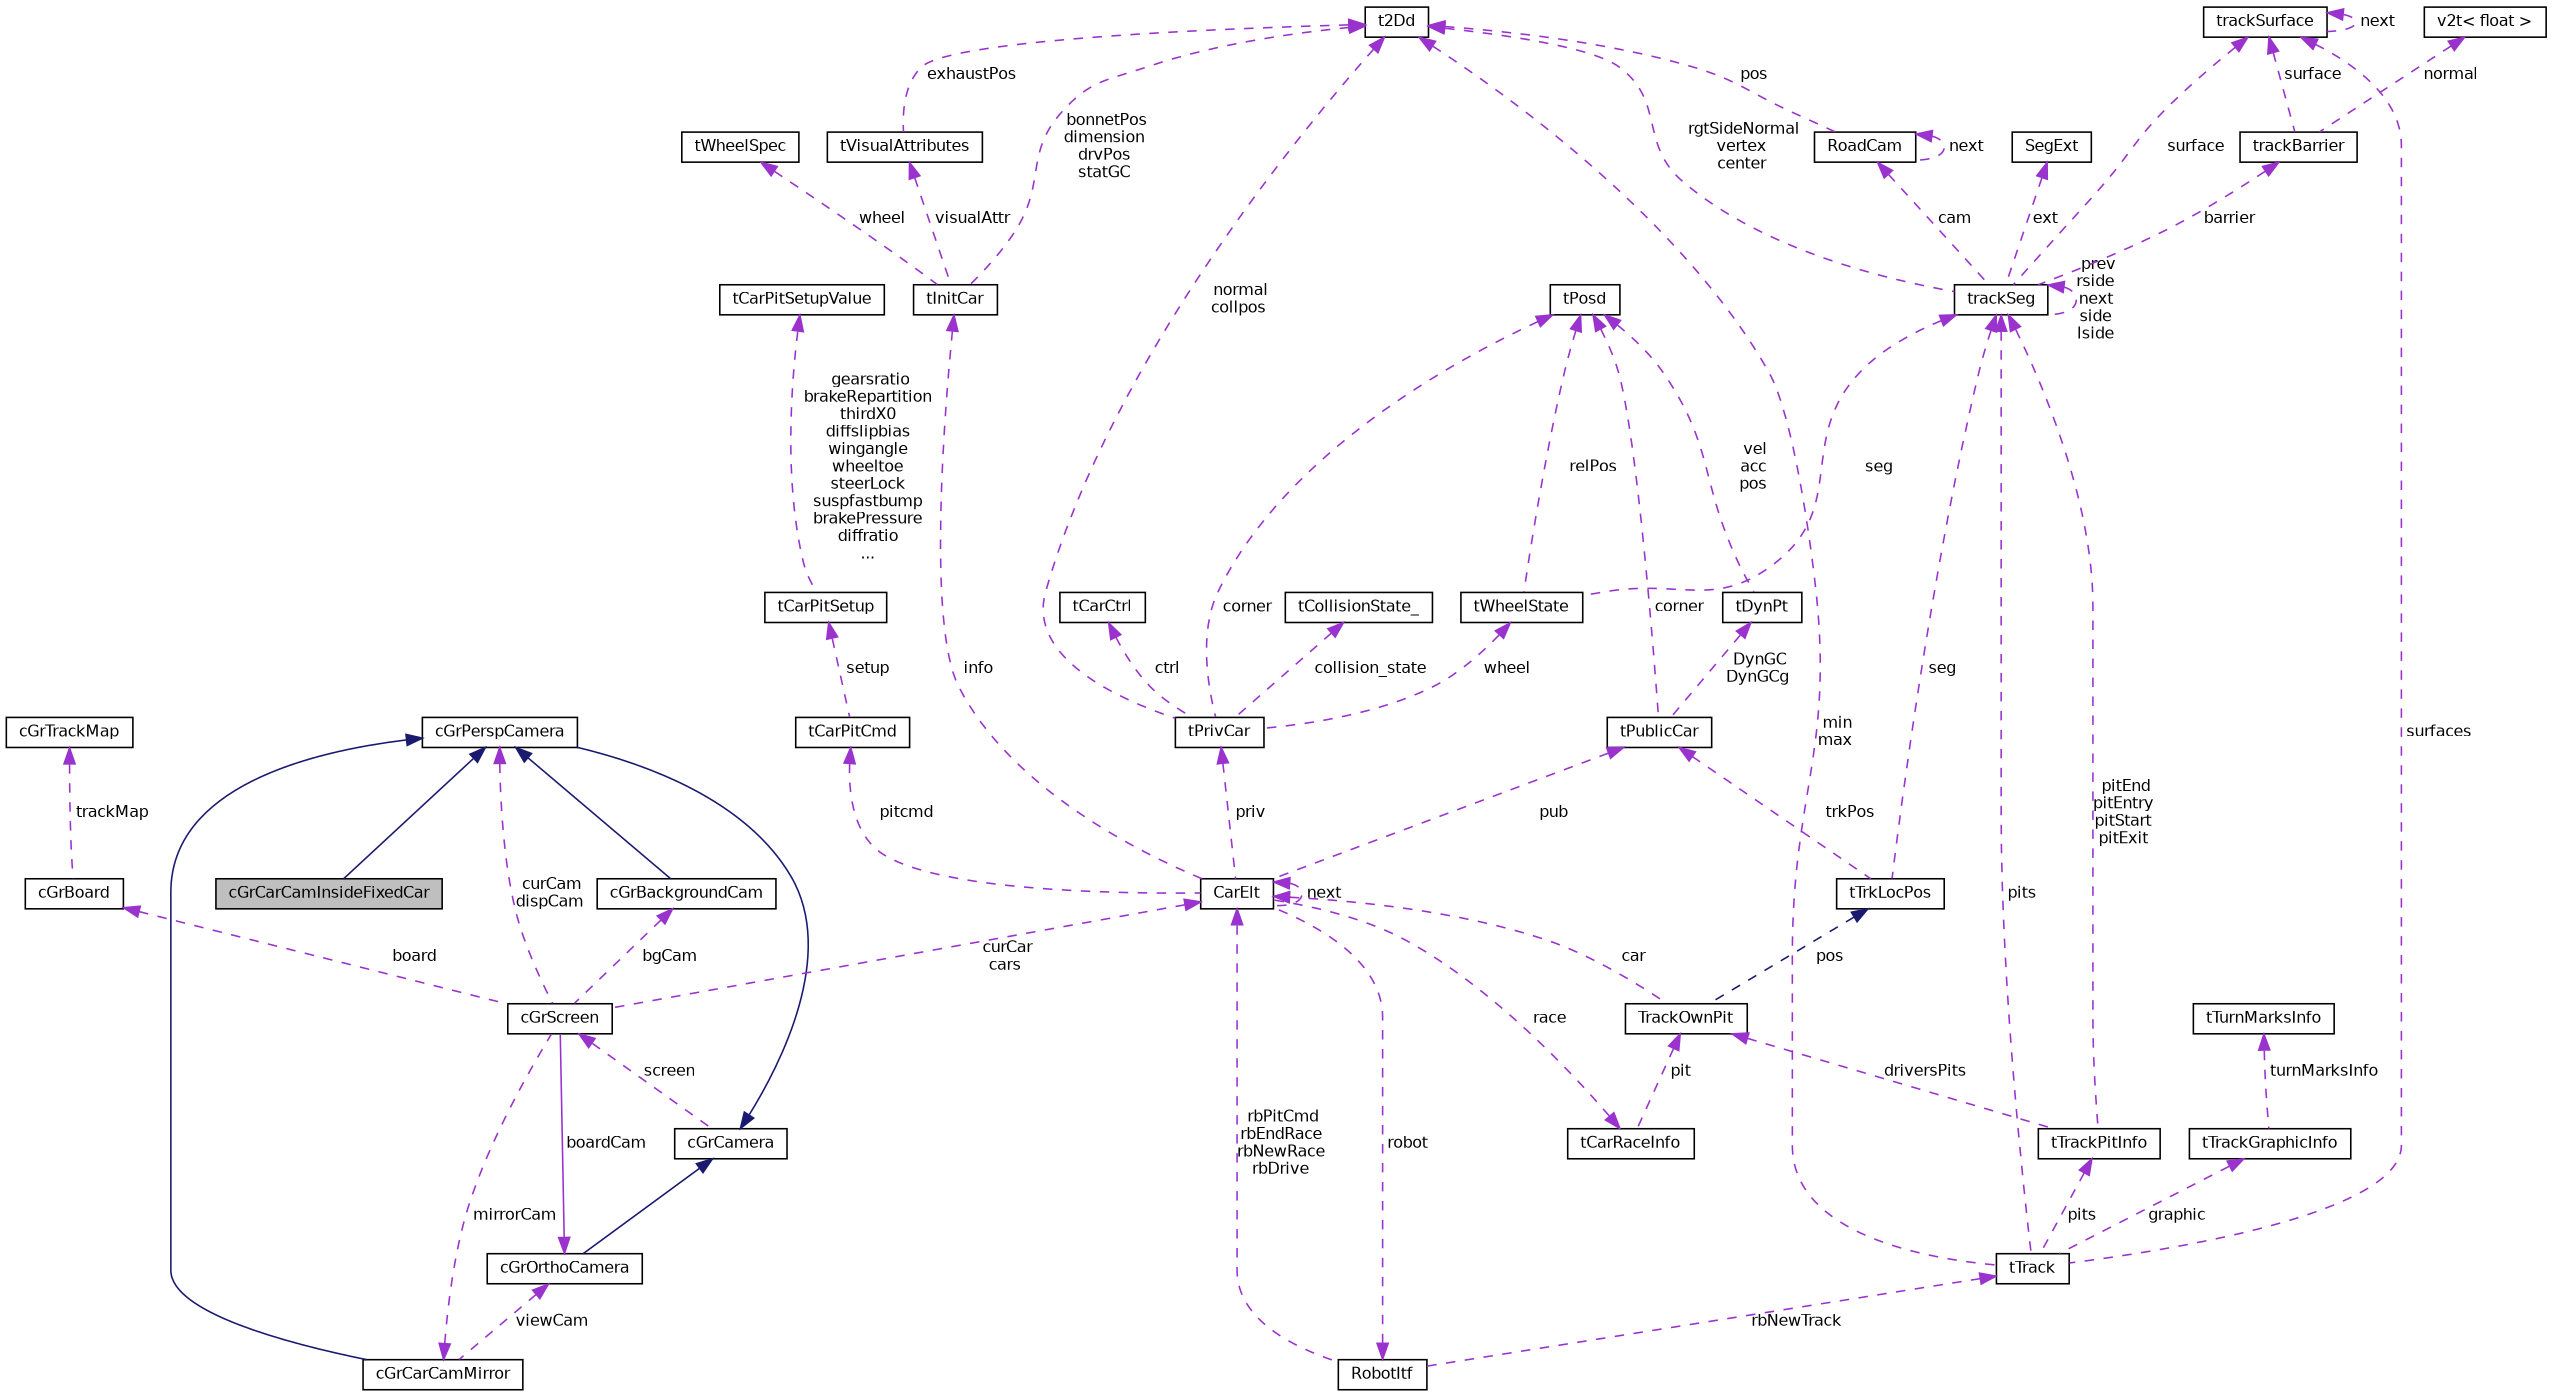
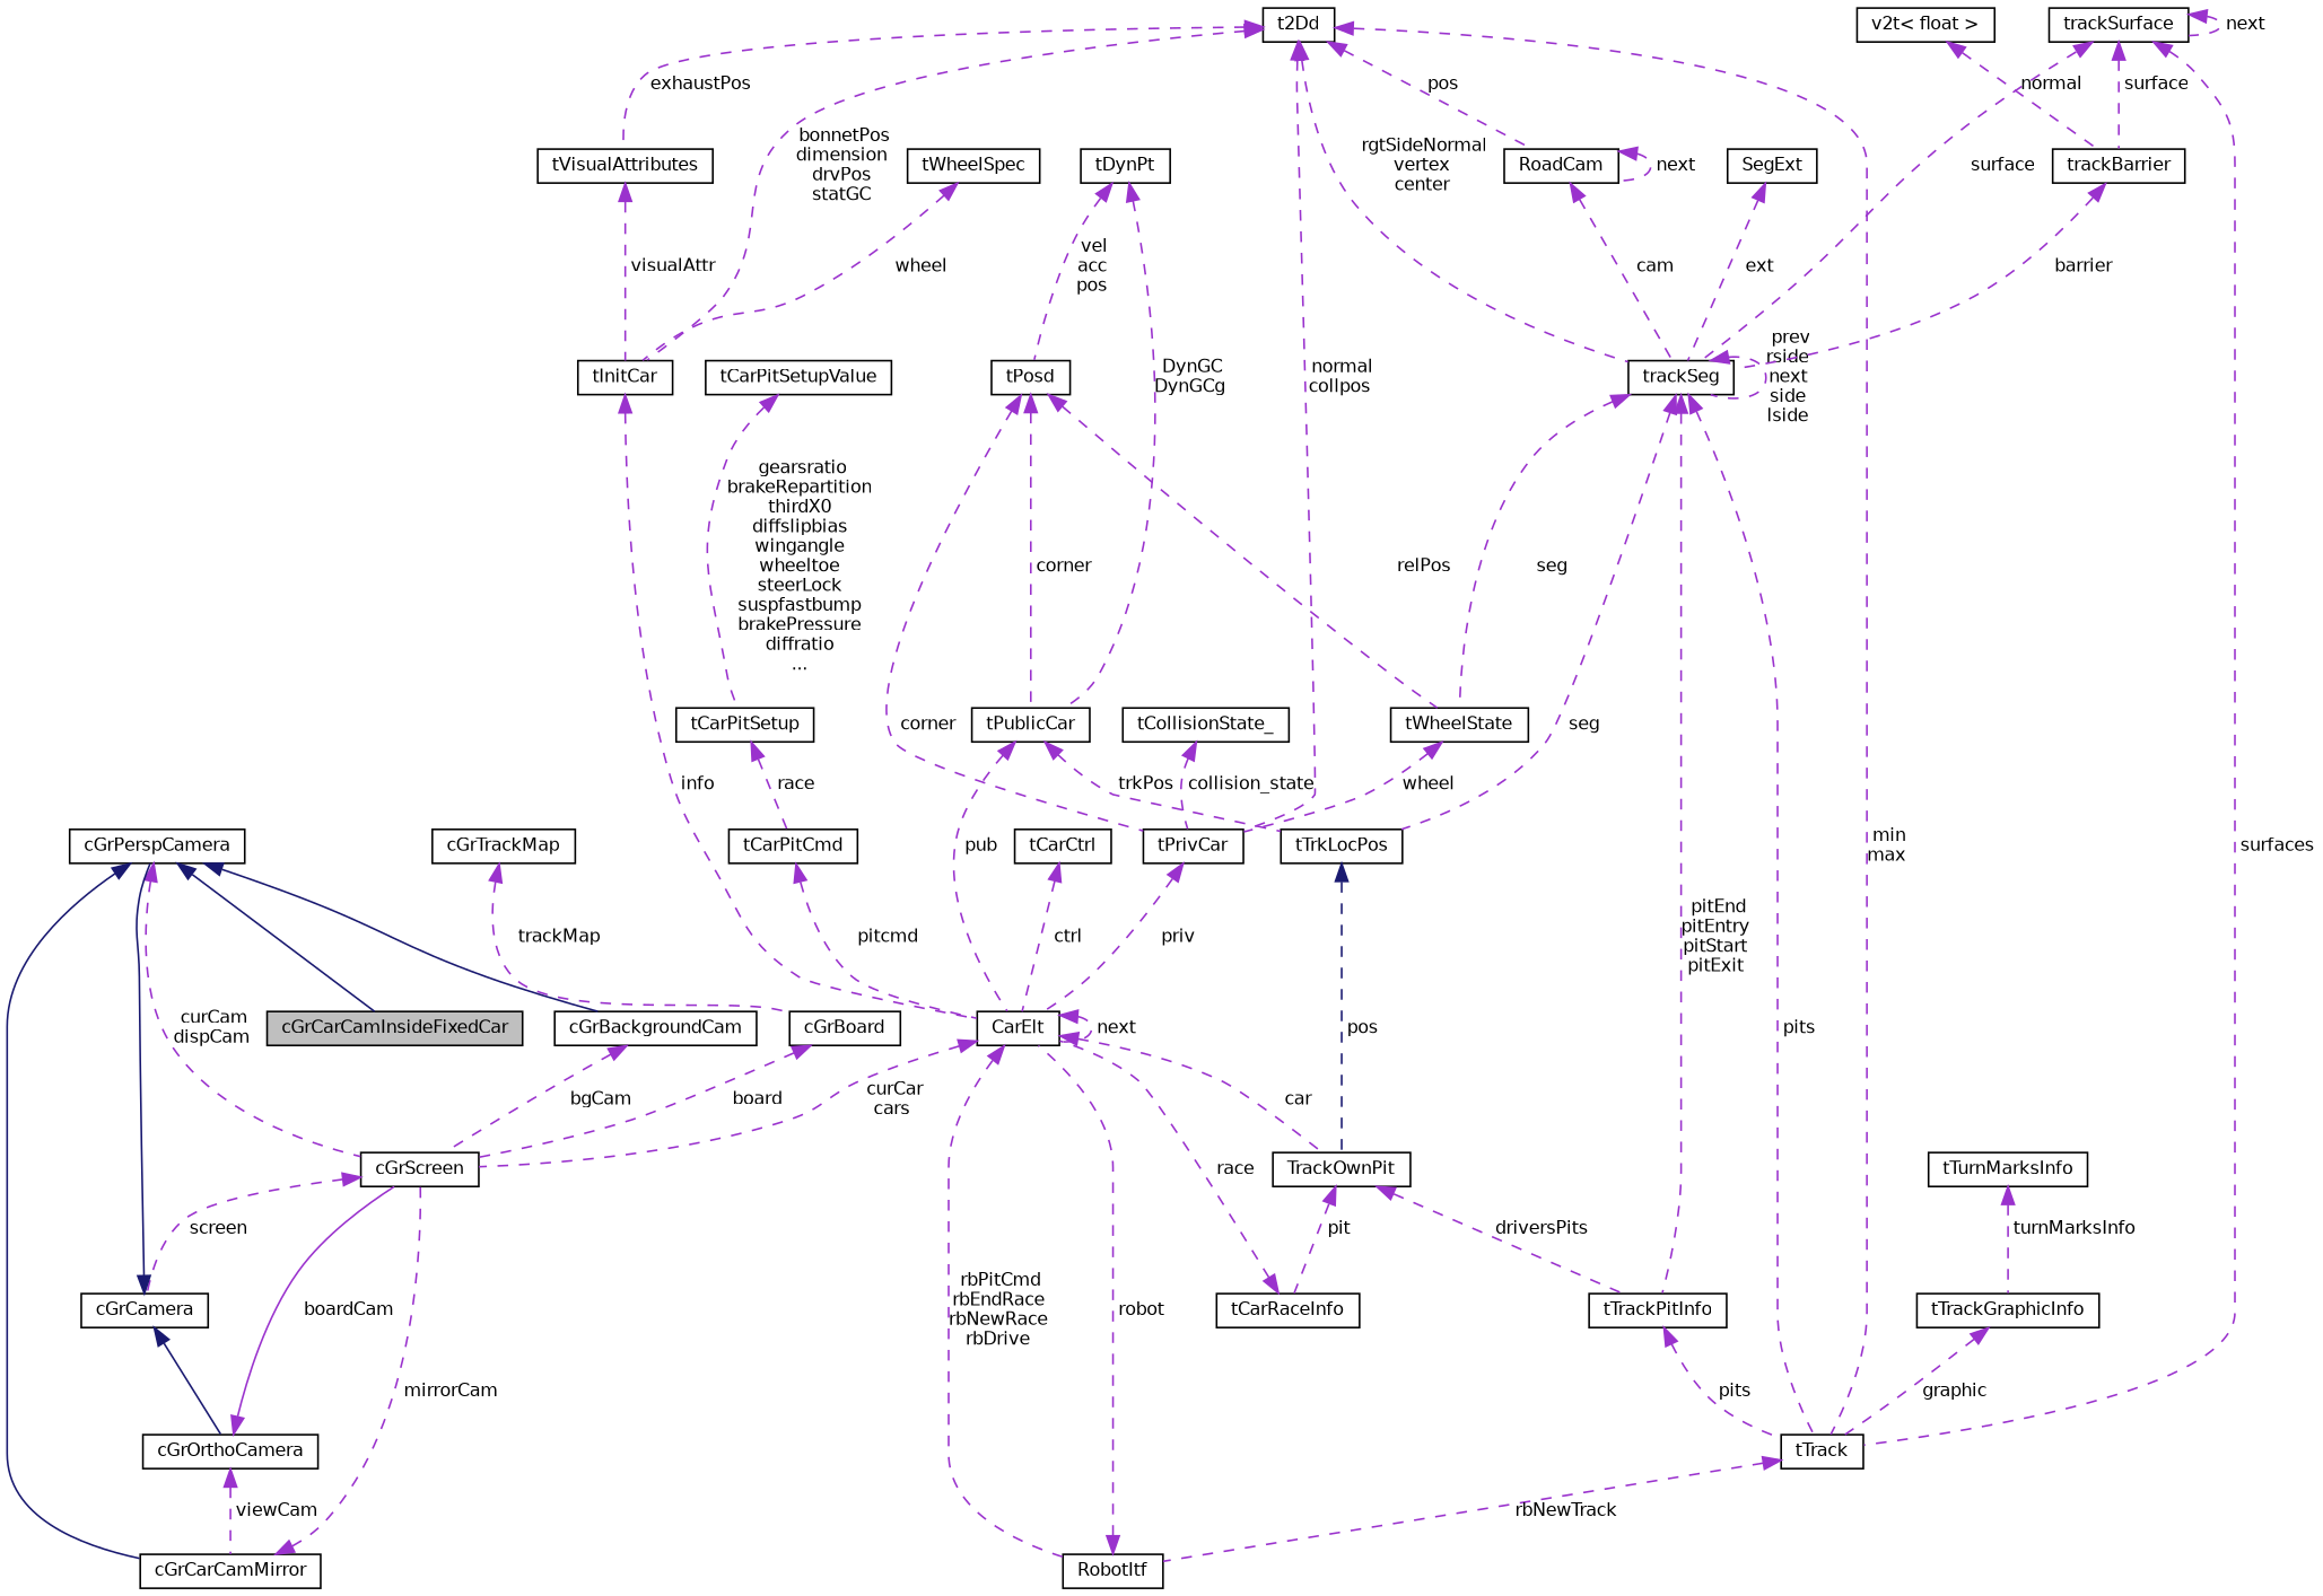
  digraph {
    node [color=black fillcolor=white fontname=Helvetica fontsize=10 shape=record style=filled]
    edge [color=darkorchid3 dir=back fontname=Helvetica fontsize=10 labelfontname=Helvetica labelfontsize=10 style=dashed]
    n1 [fillcolor=grey75 fontcolor=black height=0.2 label=cGrCarCamInsideFixedCar width=0.4]
    n2 [height=0.2 label=cGrPerspCamera width=0.4]
    n3 [height=0.2 label=cGrScreen width=0.4]
    n4 [height=0.2 label=cGrCarCamMirror width=0.4]
    n5 [height=0.2 label=cGrBackgroundCam width=0.4]
    n6 [height=0.2 label=cGrCamera width=0.4]
    n7 [height=0.2 label=cGrOrthoCamera width=0.4]
    n8 [height=0.2 label=CarElt width=0.4]
    n9 [height=0.2 label=RobotItf width=0.4]
    n10 [height=0.2 label=TrackOwnPit width=0.4]
    n11 [height=0.2 label=tTrackPitInfo width=0.4]
    n12 [height=0.2 label=tCarRaceInfo width=0.4]
    n13 [height=0.2 label=tTrack width=0.4]
    n14 [height=0.2 label=t2Dd width=0.4]
    n15 [height=0.2 label=trackSeg width=0.4]
    n16 [height=0.2 label=RoadCam width=0.4]
    n17 [height=0.2 label=tInitCar width=0.4]
    n18 [height=0.2 label=tVisualAttributes width=0.4]
    n19 [height=0.2 label=tPrivCar width=0.4]
    n20 [height=0.2 label=tTrkLocPos width=0.4]
    n21 [height=0.2 label=tWheelState width=0.4]
    n22 [height=0.2 label=trackSurface width=0.4]
    n23 [height=0.2 label=trackBarrier width=0.4]
    n24 [height=0.2 label=tPublicCar width=0.4]
    n25 [height=0.2 label="v2t\< float \>" width=0.4]
    n26 [height=0.2 label=SegExt width=0.4]
    n27 [height=0.2 label=tTrackGraphicInfo width=0.4]
    n28 [height=0.2 label=tTurnMarksInfo width=0.4]
    n29 [height=0.2 label=tCarPitCmd width=0.4]
    n30 [height=0.2 label=tCarPitSetup width=0.4]
    n31 [height=0.2 label=tCarPitSetupValue width=0.4]
    n32 [height=0.2 label=tWheelSpec width=0.4]
    n33 [height=0.2 label=tCollisionState_ width=0.4]
    n34 [height=0.2 label=tPosd width=0.4]
    n35 [height=0.2 label=tDynPt width=0.4]
    n36 [height=0.2 label=tCarCtrl width=0.4]
    n37 [height=0.2 label=cGrBoard width=0.4]
    n38 [height=0.2 label=cGrTrackMap width=0.4]
    n2 -> n1 [color=midnightblue style=solid]
    n2 -> n3 [label=" curCam\ndispCam"]
    n2 -> n4 [color=midnightblue style=solid]
    n2 -> n5 [color=midnightblue style=solid]
    n3 -> n6 [label=" screen"]
    n4 -> n3 [label=" mirrorCam"]
    n5 -> n3 [label=" bgCam"]
    n6 -> n2 [color=midnightblue style=solid]
    n6 -> n7 [color=midnightblue style=solid]
    n7 -> n3 [label=" boardCam" style=solid]
    n7 -> n4 [label=" viewCam"]
    n8 -> n3 [label=" curCar\ncars"]
    n8 -> n8 [label=" next"]
    n8 -> n9 [label=" rbPitCmd\nrbEndRace\nrbNewRace\nrbDrive"]
    n8 -> n10 [label=" car"]
    n9 -> n8 [label=" robot"]
    n10 -> n11 [label=" driversPits"]
    n10 -> n12 [label=" pit"]
    n11 -> n13 [label=" pits"]
    n12 -> n8 [label=" race"]
    n13 -> n9 [label=" rbNewTrack"]
    n14 -> n13 [label=" min\nmax"]
    n14 -> n15 [label=" rgtSideNormal\nvertex\ncenter"]
    n14 -> n16 [label=" pos"]
    n14 -> n17 [label=" bonnetPos\ndimension\ndrvPos\nstatGC"]
    n14 -> n18 [label=" exhaustPos"]
    n14 -> n19 [label=" normal\ncollpos"]
    n15 -> n11 [label=" pitEnd\npitEntry\npitStart\npitExit"]
    n15 -> n13 [label=" pits"]
    n15 -> n15 [label=" prev\nrside\nnext\nside\nlside"]
    n15 -> n20 [label=" seg"]
    n15 -> n21 [label=" seg"]
    n16 -> n15 [label=" cam"]
    n16 -> n16 [label=" next"]
    n17 -> n8 [label=" info"]
    n18 -> n17 [label=" visualAttr"]
    n19 -> n8 [label=" priv"]
    n20 -> n10 [color=midnightblue label=" pos"]
    n21 -> n19 [label=" wheel"]
    n22 -> n13 [label=" surfaces"]
    n22 -> n15 [label=" surface"]
    n22 -> n22 [label=" next"]
    n22 -> n23 [label=" surface"]
    n23 -> n15 [label=" barrier"]
    n24 -> n8 [label=" pub"]
    n24 -> n20 [label=" trkPos"]
    n25 -> n23 [label=" normal"]
    n26 -> n15 [label=" ext"]
    n27 -> n13 [label=" graphic"]
    n28 -> n27 [label=" turnMarksInfo"]
    n29 -> n8 [label=" pitcmd"]
-   n30 -> n29 [label=" setup"]
+   n30 -> n29 [label=" race"]
    n31 -> n30 [label=" gearsratio\nbrakeRepartition\nthirdX0\ndiffslipbias\nwingangle\nwheeltoe\nsteerLock\nsuspfastbump\nbrakePressure\ndiffratio\n..."]
    n32 -> n17 [label=" wheel"]
    n33 -> n19 [label=" collision_state"]
    n34 -> n19 [label=" corner"]
    n34 -> n21 [label=" relPos"]
    n34 -> n24 [label=" corner"]
-   n34 -> n35 [label=" vel\nacc\npos"]
+   n35 -> n34 [label=" vel\nacc\npos"]
    n35 -> n24 [label=" DynGC\nDynGCg"]
-   n36 -> n19 [label=" ctrl"]
+   n36 -> n8 [label=" ctrl"]
    n37 -> n3 [label=" board"]
    n38 -> n37 [label=" trackMap"]
  }
